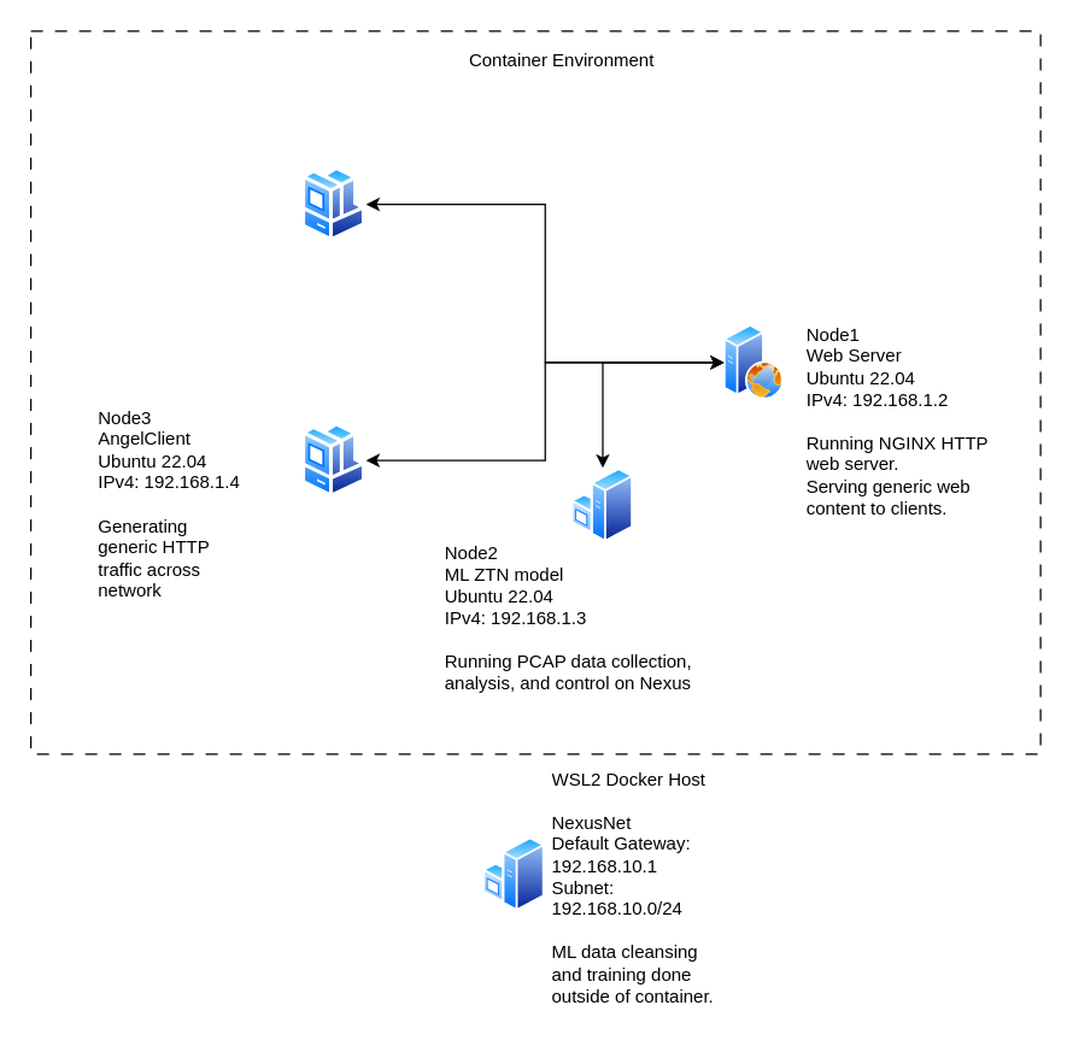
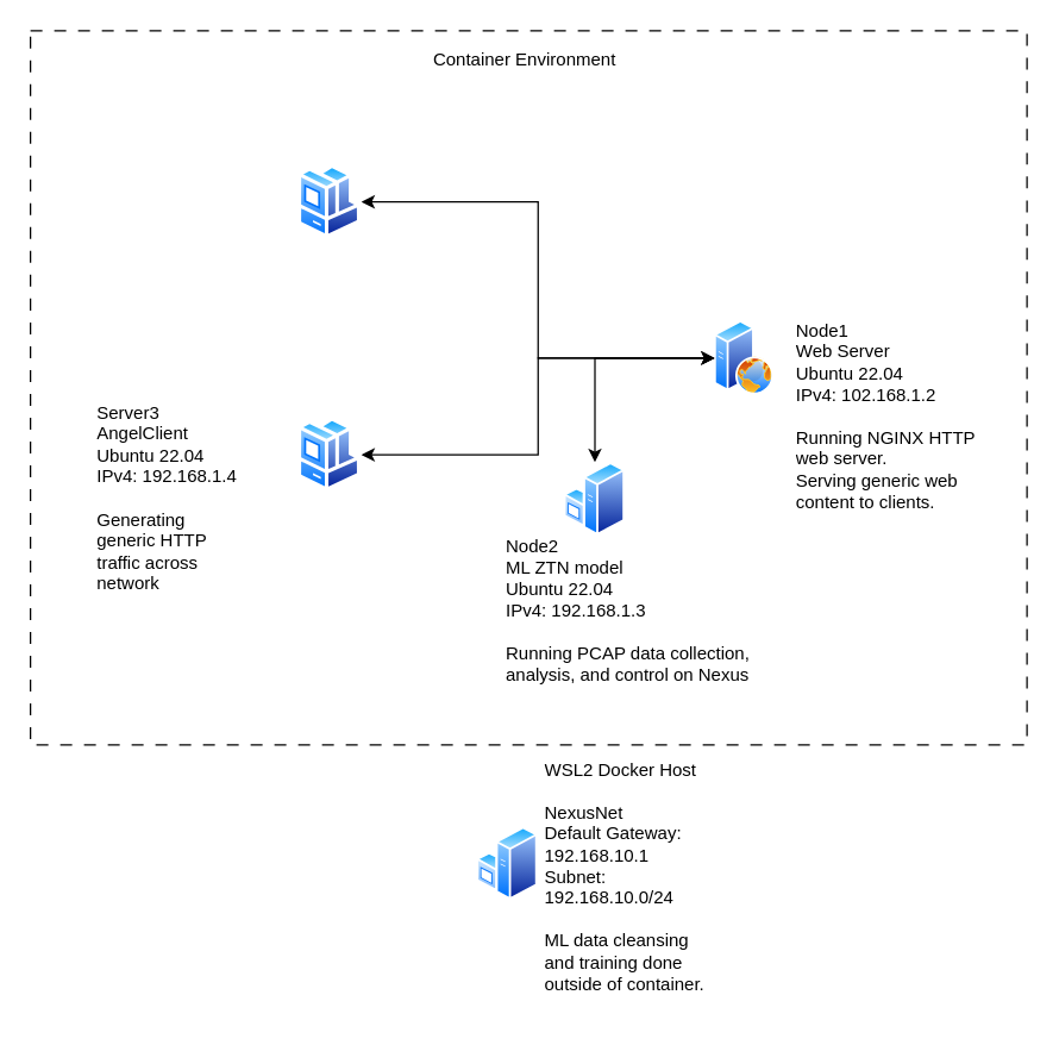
  <mxCell id="0" />
  <mxCell id="1" parent="0" />
  <mxCell id="2" value="" style="rounded=0;whiteSpace=wrap;html=1;fillColor=none;dashed=1;dashPattern=8 8;" vertex="1" parent="1"><mxGeometry x="20" y="20" width="670" height="480" as="geometry" /></mxCell>
  <mxCell id="3" style="edgeStyle=orthogonalEdgeStyle;rounded=0;orthogonalLoop=1;jettySize=auto;html=1;exitX=1;exitY=0.5;exitDx=0;exitDy=0;entryX=0;entryY=0.5;entryDx=0;entryDy=0;startArrow=classic;startFill=1;" parent="1" source="9" target="4" edge="1"><mxGeometry relative="1" as="geometry"><mxPoint x="430" y="250" as="sourcePoint" /><mxPoint x="370" y="240" as="targetPoint" /></mxGeometry></mxCell>
  <mxCell id="4" value="" style="image;aspect=fixed;perimeter=ellipsePerimeter;html=1;align=center;shadow=0;dashed=0;spacingTop=3;image=img/lib/active_directory/web_server.svg;" parent="1" vertex="1"><mxGeometry x="480" y="215" width="40" height="50" as="geometry" /></mxCell>
  <mxCell id="5" style="edgeStyle=orthogonalEdgeStyle;rounded=0;orthogonalLoop=1;jettySize=auto;html=1;entryX=0.5;entryY=0;entryDx=0;entryDy=0;startArrow=classic;startFill=1;exitX=0;exitY=0.5;exitDx=0;exitDy=0;" parent="1" target="14" edge="1" source="4"><mxGeometry relative="1" as="geometry"><mxPoint x="395" y="260" as="sourcePoint" /><mxPoint x="395" y="310" as="targetPoint" /></mxGeometry></mxCell>
- <mxCell id="6" value="&lt;div&gt;Node2&lt;br&gt;&lt;/div&gt;&lt;div&gt;ML ZTN model&lt;br&gt;&lt;/div&gt;&lt;div&gt;Ubuntu 22.04&lt;br&gt;&lt;/div&gt;&lt;div&gt;IPv4: 192.168.1.3&lt;/div&gt;&lt;div&gt;&lt;br&gt;&lt;/div&gt;&lt;div&gt;Running PCAP data collection, analysis, and control on Nexus&lt;br&gt;&lt;/div&gt;" style="text;html=1;strokeColor=none;fillColor=none;spacing=5;spacingTop=-20;whiteSpace=wrap;overflow=hidden;rounded=0;" parent="1" vertex="1"><mxGeometry x="290" y="370" width="220" height="110" as="geometry" /></mxCell>
- <mxCell id="7" value="&lt;div&gt;Node1&lt;br&gt;&lt;/div&gt;&lt;div&gt;Web Server&lt;br&gt;&lt;/div&gt;&lt;div&gt;Ubuntu 22.04&lt;br&gt;&lt;/div&gt;&lt;div&gt;IPv4: 192.168.1.2&lt;/div&gt;&lt;div&gt;&lt;br&gt;&lt;/div&gt;&lt;div&gt;Running NGINX HTTP web server.&lt;br&gt;&lt;/div&gt;&lt;div&gt;Serving generic web content to clients.&lt;/div&gt;" style="text;html=1;strokeColor=none;fillColor=none;spacing=5;spacingTop=-20;whiteSpace=wrap;overflow=hidden;rounded=0;" parent="1" vertex="1"><mxGeometry x="530" y="225" width="130" height="125" as="geometry" /></mxCell>
+ <mxCell id="6" value="&lt;div&gt;Node2&lt;br&gt;&lt;/div&gt;&lt;div&gt;ML ZTN model&lt;br&gt;&lt;/div&gt;&lt;div&gt;Ubuntu 22.04&lt;br&gt;&lt;/div&gt;&lt;div&gt;IPv4: 192.168.1.3&lt;/div&gt;&lt;div&gt;&lt;br&gt;&lt;/div&gt;&lt;div&gt;Running PCAP data collection, analysis, and control on Nexus&lt;br&gt;&lt;/div&gt;" style="text;html=1;strokeColor=none;fillColor=none;spacing=5;spacingTop=-20;whiteSpace=wrap;overflow=hidden;rounded=0;" parent="1" vertex="1"><mxGeometry x="335" y="370" width="220" height="110" as="geometry" /></mxCell>
+ <mxCell id="7" value="&lt;div&gt;Node1&lt;br&gt;&lt;/div&gt;&lt;div&gt;Web Server&lt;br&gt;&lt;/div&gt;&lt;div&gt;Ubuntu 22.04&lt;br&gt;&lt;/div&gt;&lt;div&gt;IPv4: 102.168.1.2&lt;/div&gt;&lt;div&gt;&lt;br&gt;&lt;/div&gt;&lt;div&gt;Running NGINX HTTP web server.&lt;br&gt;&lt;/div&gt;&lt;div&gt;Serving generic web content to clients.&lt;/div&gt;" style="text;html=1;strokeColor=none;fillColor=none;spacing=5;spacingTop=-20;whiteSpace=wrap;overflow=hidden;rounded=0;" parent="1" vertex="1"><mxGeometry x="530" y="225" width="130" height="125" as="geometry" /></mxCell>
  <mxCell id="8" value="" style="group" parent="1" vertex="1" connectable="0"><mxGeometry x="60" y="280" width="182.5" height="160" as="geometry" /></mxCell>
  <mxCell id="9" value="" style="image;aspect=fixed;perimeter=ellipsePerimeter;html=1;align=center;shadow=0;dashed=0;spacingTop=3;image=img/lib/active_directory/workstation_client.svg;" parent="8" vertex="1"><mxGeometry x="140" width="42.5" height="50" as="geometry" /></mxCell>
- <mxCell id="10" value="&lt;div&gt;Node3&lt;br&gt;&lt;/div&gt;&lt;div&gt;AngelClient&lt;/div&gt;&lt;div&gt;Ubuntu 22.04&lt;br&gt;&lt;/div&gt;&lt;div&gt;IPv4: 192.168.1.4&lt;/div&gt;&lt;div&gt;&lt;br&gt;&lt;/div&gt;&lt;div&gt;Generating generic HTTP traffic across network&lt;br&gt;&lt;/div&gt;" style="text;html=1;strokeColor=none;fillColor=none;spacing=5;spacingTop=-20;whiteSpace=wrap;overflow=hidden;rounded=0;" parent="8" vertex="1"><mxGeometry width="110" height="160" as="geometry" /></mxCell>
+ <mxCell id="10" value="&lt;div&gt;Server3&lt;br&gt;&lt;/div&gt;&lt;div&gt;AngelClient&lt;/div&gt;&lt;div&gt;Ubuntu 22.04&lt;br&gt;&lt;/div&gt;&lt;div&gt;IPv4: 192.168.1.4&lt;/div&gt;&lt;div&gt;&lt;br&gt;&lt;/div&gt;&lt;div&gt;Generating generic HTTP traffic across network&lt;br&gt;&lt;/div&gt;" style="text;html=1;strokeColor=none;fillColor=none;spacing=5;spacingTop=-20;whiteSpace=wrap;overflow=hidden;rounded=0;" parent="8" vertex="1"><mxGeometry width="110" height="160" as="geometry" /></mxCell>
  <mxCell id="11" value="" style="group" parent="1" vertex="1" connectable="0"><mxGeometry x="60" y="110" width="182.5" height="135" as="geometry" /></mxCell>
  <mxCell id="12" value="" style="image;aspect=fixed;perimeter=ellipsePerimeter;html=1;align=center;shadow=0;dashed=0;spacingTop=3;image=img/lib/active_directory/workstation_client.svg;" parent="11" vertex="1"><mxGeometry x="140" width="42.5" height="50" as="geometry" /></mxCell>
  <mxCell id="13" style="edgeStyle=orthogonalEdgeStyle;rounded=0;orthogonalLoop=1;jettySize=auto;html=1;exitX=1;exitY=0.5;exitDx=0;exitDy=0;entryX=0;entryY=0.5;entryDx=0;entryDy=0;startArrow=classic;startFill=1;" parent="1" source="12" target="4" edge="1"><mxGeometry relative="1" as="geometry"><mxPoint x="252" y="300" as="sourcePoint" /><mxPoint x="370" y="240" as="targetPoint" /></mxGeometry></mxCell>
  <mxCell id="14" value="" style="image;aspect=fixed;perimeter=ellipsePerimeter;html=1;align=center;shadow=0;dashed=0;spacingTop=3;image=img/lib/active_directory/windows_server.svg;" vertex="1" parent="1"><mxGeometry x="379" y="310" width="41" height="50" as="geometry" /></mxCell>
  <mxCell id="15" value="" style="group" vertex="1" connectable="0" parent="1"><mxGeometry x="320.25" y="520" width="160" height="160" as="geometry" /></mxCell>
  <mxCell id="16" value="&lt;div&gt;WSL2 Docker Host&lt;/div&gt;&lt;div&gt;&lt;br&gt;&lt;/div&gt;&lt;div&gt;NexusNet&lt;/div&gt;&lt;div&gt;Default Gateway: 192.168.10.1&lt;/div&gt;&lt;div&gt;Subnet: 192.168.10.0/24&lt;/div&gt;&lt;div&gt;&lt;br&gt;&lt;/div&gt;&lt;div&gt;ML data cleansing and training done outside of container.&lt;/div&gt;" style="text;html=1;strokeColor=none;fillColor=none;spacing=5;spacingTop=-20;whiteSpace=wrap;overflow=hidden;rounded=0;" parent="15" vertex="1"><mxGeometry x="41" width="119" height="160" as="geometry" /></mxCell>
  <mxCell id="17" value="" style="image;aspect=fixed;perimeter=ellipsePerimeter;html=1;align=center;shadow=0;dashed=0;spacingTop=3;image=img/lib/active_directory/windows_server.svg;" vertex="1" parent="15"><mxGeometry y="35" width="41" height="50" as="geometry" /></mxCell>
- <mxCell id="18" value="Container Environment" style="text;html=1;strokeColor=none;fillColor=none;align=center;verticalAlign=middle;whiteSpace=wrap;rounded=0;" vertex="1" parent="1"><mxGeometry x="290" y="30" width="165" height="20" as="geometry" /></mxCell>
+ <mxCell id="18" value="Container Environment" style="text;html=1;strokeColor=none;fillColor=none;align=center;verticalAlign=middle;whiteSpace=wrap;rounded=0;" vertex="1" parent="1"><mxGeometry x="270" y="30" width="165" height="20" as="geometry" /></mxCell>
